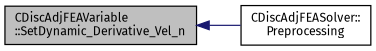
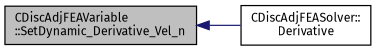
  digraph {
    rankdir=LR
    fontname="Fira Sans"
    node [color=black fontname="Fira Sans" fontsize=10 shape=record style=filled]
    n1 [fillcolor=grey75 fontcolor=black height=0.2 label="CDiscAdjFEAVariable\l::SetDynamic_Derivative_Vel_n" width=0.4]
-   n2 [fillcolor=white height=0.2 label="CDiscAdjFEASolver::\lPreprocessing" width=0.4]
+   n2 [fillcolor=white height=0.2 label="CDiscAdjFEASolver::\lDerivative" width=0.4]
    n1 -> n2 [color=midnightblue dir=back fontname="Fira Sans" fontsize=10 labelfontname=Helvetica labelfontsize=10 style=solid]
  }
